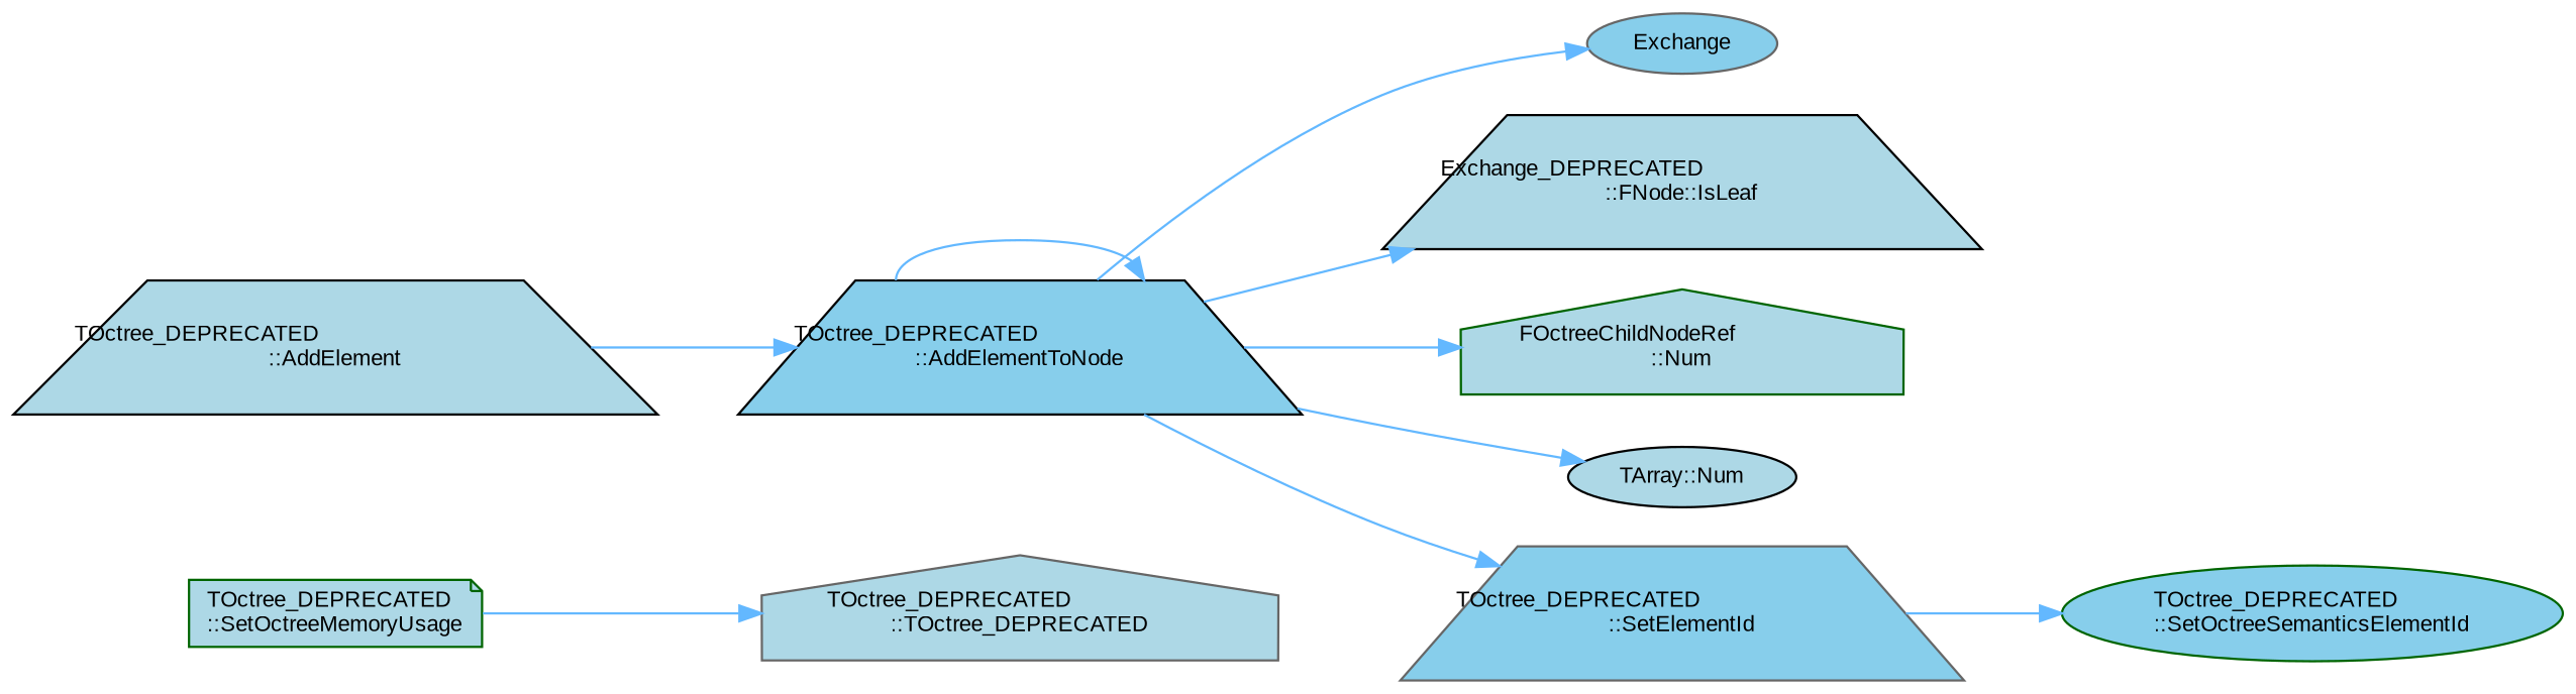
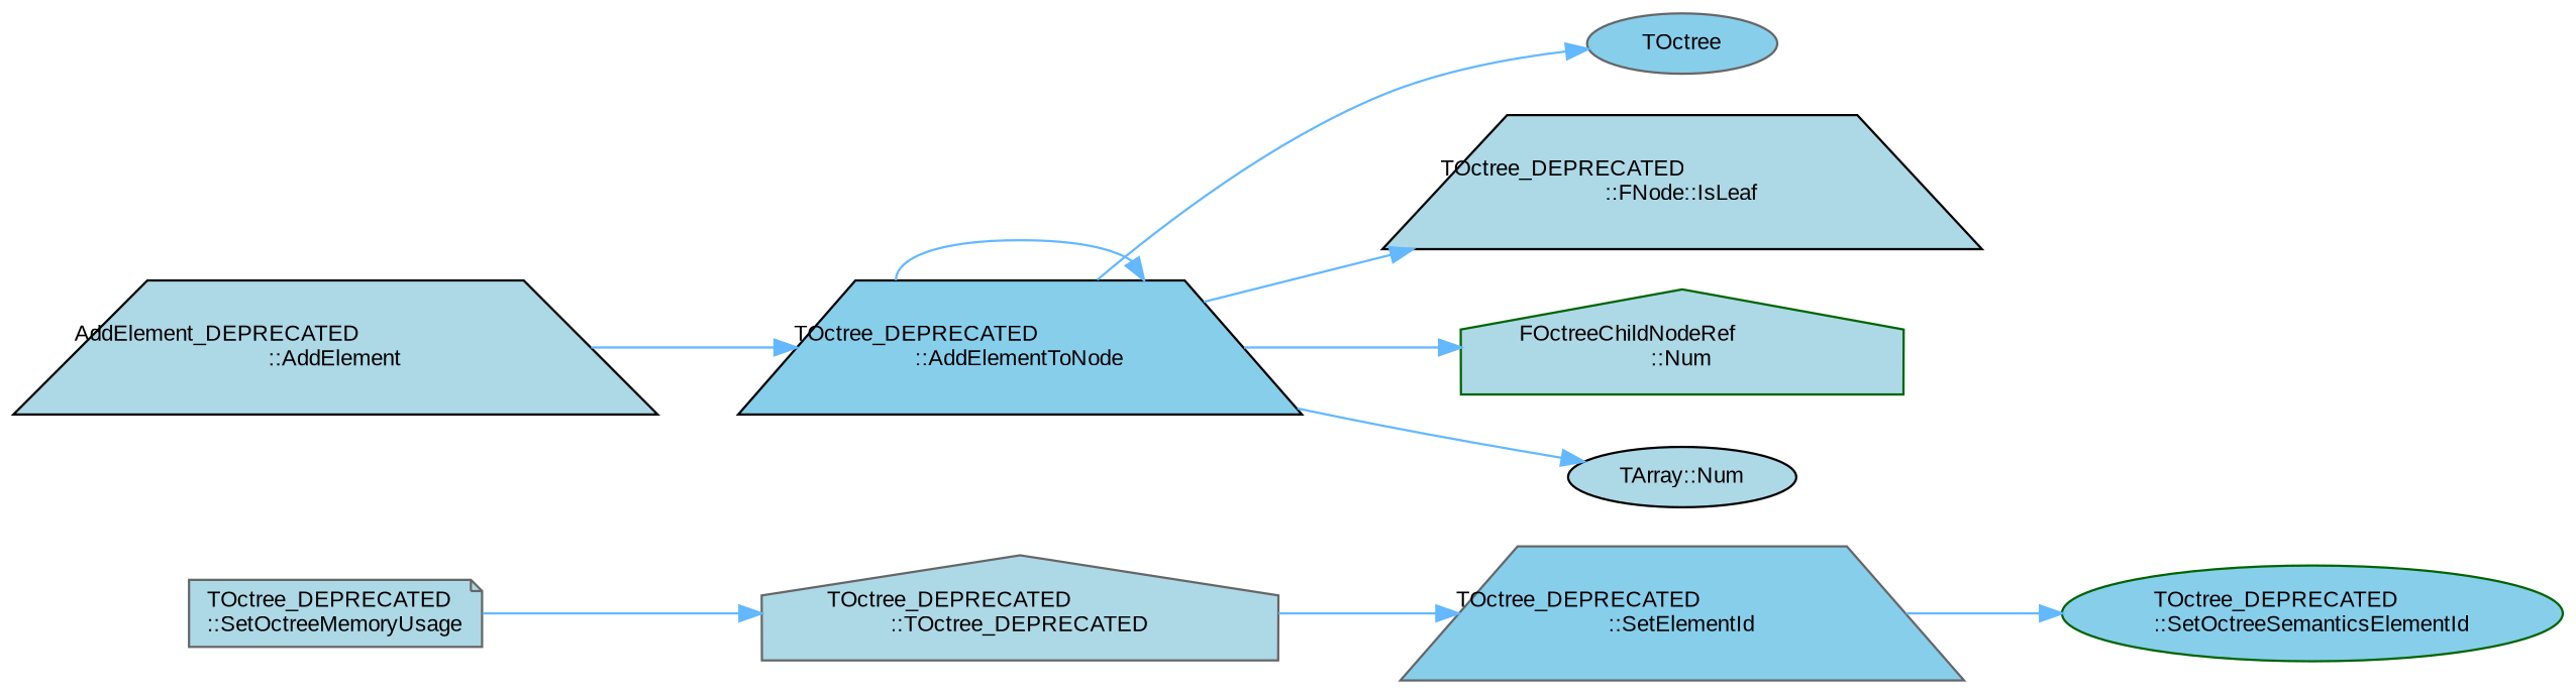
  digraph {
    fontname="Liberation Sans"
    rankdir=LR
    node [color=black fillcolor=lightblue fontname="Liberation Sans" fontsize=10 shape=trapezium style=filled]
    edge [color=steelblue1 fontname="Liberation Sans" fontsize=10 labelfontname=Helvetica labelfontsize=10 style=solid]
-   n1 [fontcolor=black height=0.2 label="TOctree_DEPRECATED\l::AddElement" width=0.4]
+   n1 [fontcolor=black height=0.2 label="AddElement_DEPRECATED\l::AddElement" width=0.4]
    n2 [fillcolor=skyblue height=0.2 label="TOctree_DEPRECATED\l::AddElementToNode" width=0.4]
-   n3 [color=gray40 fillcolor=skyblue height=0.2 label=Exchange shape=ellipse width=0.4]
-   n4 [height=0.2 label="Exchange_DEPRECATED\l::FNode::IsLeaf" width=0.4]
+   n3 [color=gray40 fillcolor=skyblue height=0.2 label=TOctree shape=ellipse width=0.4]
+   n4 [height=0.2 label="TOctree_DEPRECATED\l::FNode::IsLeaf" width=0.4]
    n5 [color=darkgreen height=0.2 label="FOctreeChildNodeRef\l::Num" shape=house width=0.4]
    n6 [height=0.2 label="TArray::Num" shape=ellipse width=0.4]
    n7 [color=gray40 fillcolor=skyblue height=0.2 label="TOctree_DEPRECATED\l::SetElementId" width=0.4]
    n8 [color=darkgreen fillcolor=skyblue height=0.2 label="TOctree_DEPRECATED\l::SetOctreeSemanticsElementId" shape=ellipse width=0.4]
-   n9 [color=darkgreen height=0.2 label="TOctree_DEPRECATED\l::SetOctreeMemoryUsage" shape=note width=0.4]
+   n9 [color=gray40 height=0.2 label="TOctree_DEPRECATED\l::SetOctreeMemoryUsage" shape=note width=0.4]
    n10 [color=gray40 height=0.2 label="TOctree_DEPRECATED\l::TOctree_DEPRECATED" shape=house width=0.4]
    n1 -> n2
    n2 -> n2
    n2 -> n3
    n2 -> n4
    n2 -> n5
    n2 -> n6
-   n2 -> n7
+   n10 -> n7
    n7 -> n8
    n9 -> n10
  }
